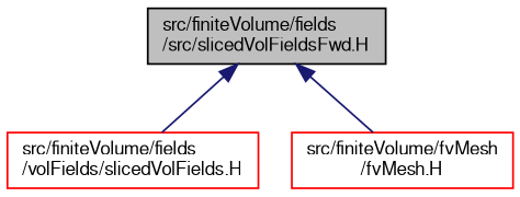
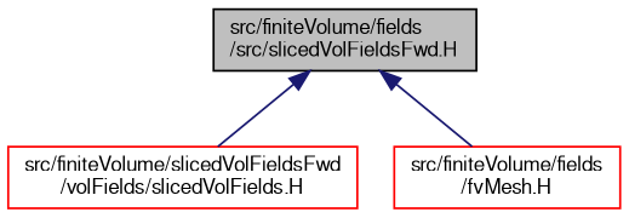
  digraph {
    node [color=red fontname=FreeSans fontsize=10 shape=record]
    edge [color=midnightblue dir=back fontname=FreeSans fontsize=10 labelfontname=FreeSans labelfontsize=10 style=solid]
    n1 [color=black fillcolor=grey75 fontcolor=black height=0.2 label="src/finiteVolume/fields\l/src/slicedVolFieldsFwd.H" style=filled width=0.4]
-   n2 [height=0.2 label="src/finiteVolume/fields\l/volFields/slicedVolFields.H" width=0.4]
-   n3 [height=0.2 label="src/finiteVolume/fvMesh\l/fvMesh.H" width=0.4]
+   n2 [height=0.2 label="src/finiteVolume/slicedVolFieldsFwd\l/volFields/slicedVolFields.H" width=0.4]
+   n3 [height=0.2 label="src/finiteVolume/fields\l/fvMesh.H" width=0.4]
    n1 -> n2
    n1 -> n3
  }
